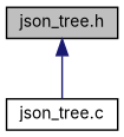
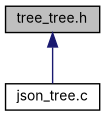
  digraph {
    fontname=Inter
    node [color=black fontname=Inter fontsize=10 shape=record style=filled]
-   n1 [fillcolor=grey75 fontcolor=black height=0.2 label="json_tree.h" width=0.4]
+   n1 [fillcolor=grey75 fontcolor=black height=0.2 label="tree_tree.h" width=0.4]
    n2 [fillcolor=white height=0.2 label="json_tree.c" width=0.4]
    n1 -> n2 [color=midnightblue dir=back fontname=Inter fontsize=10 labelfontname=Helvetica labelfontsize=10 style=solid]
  }
